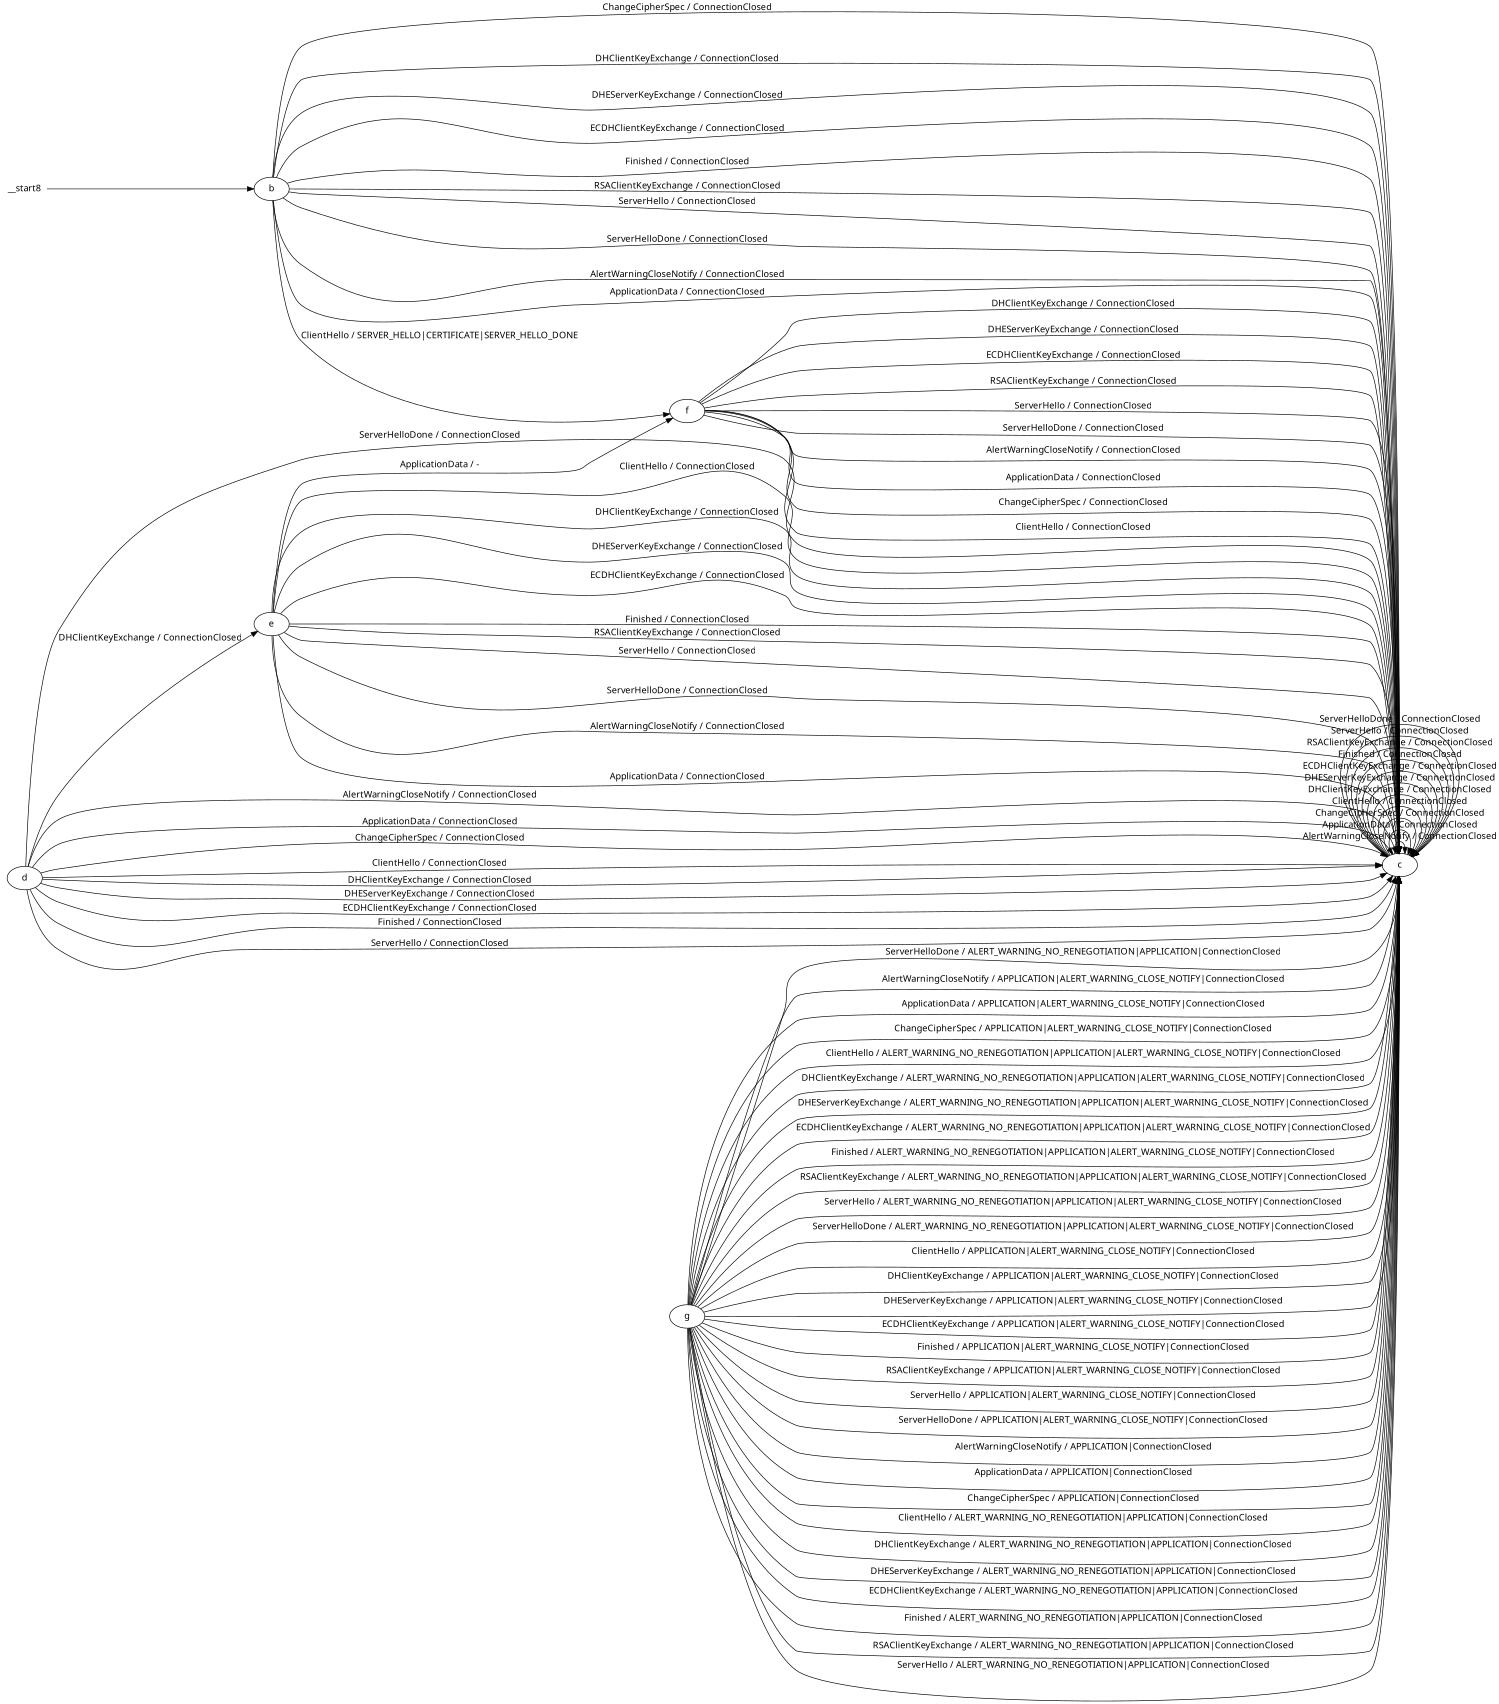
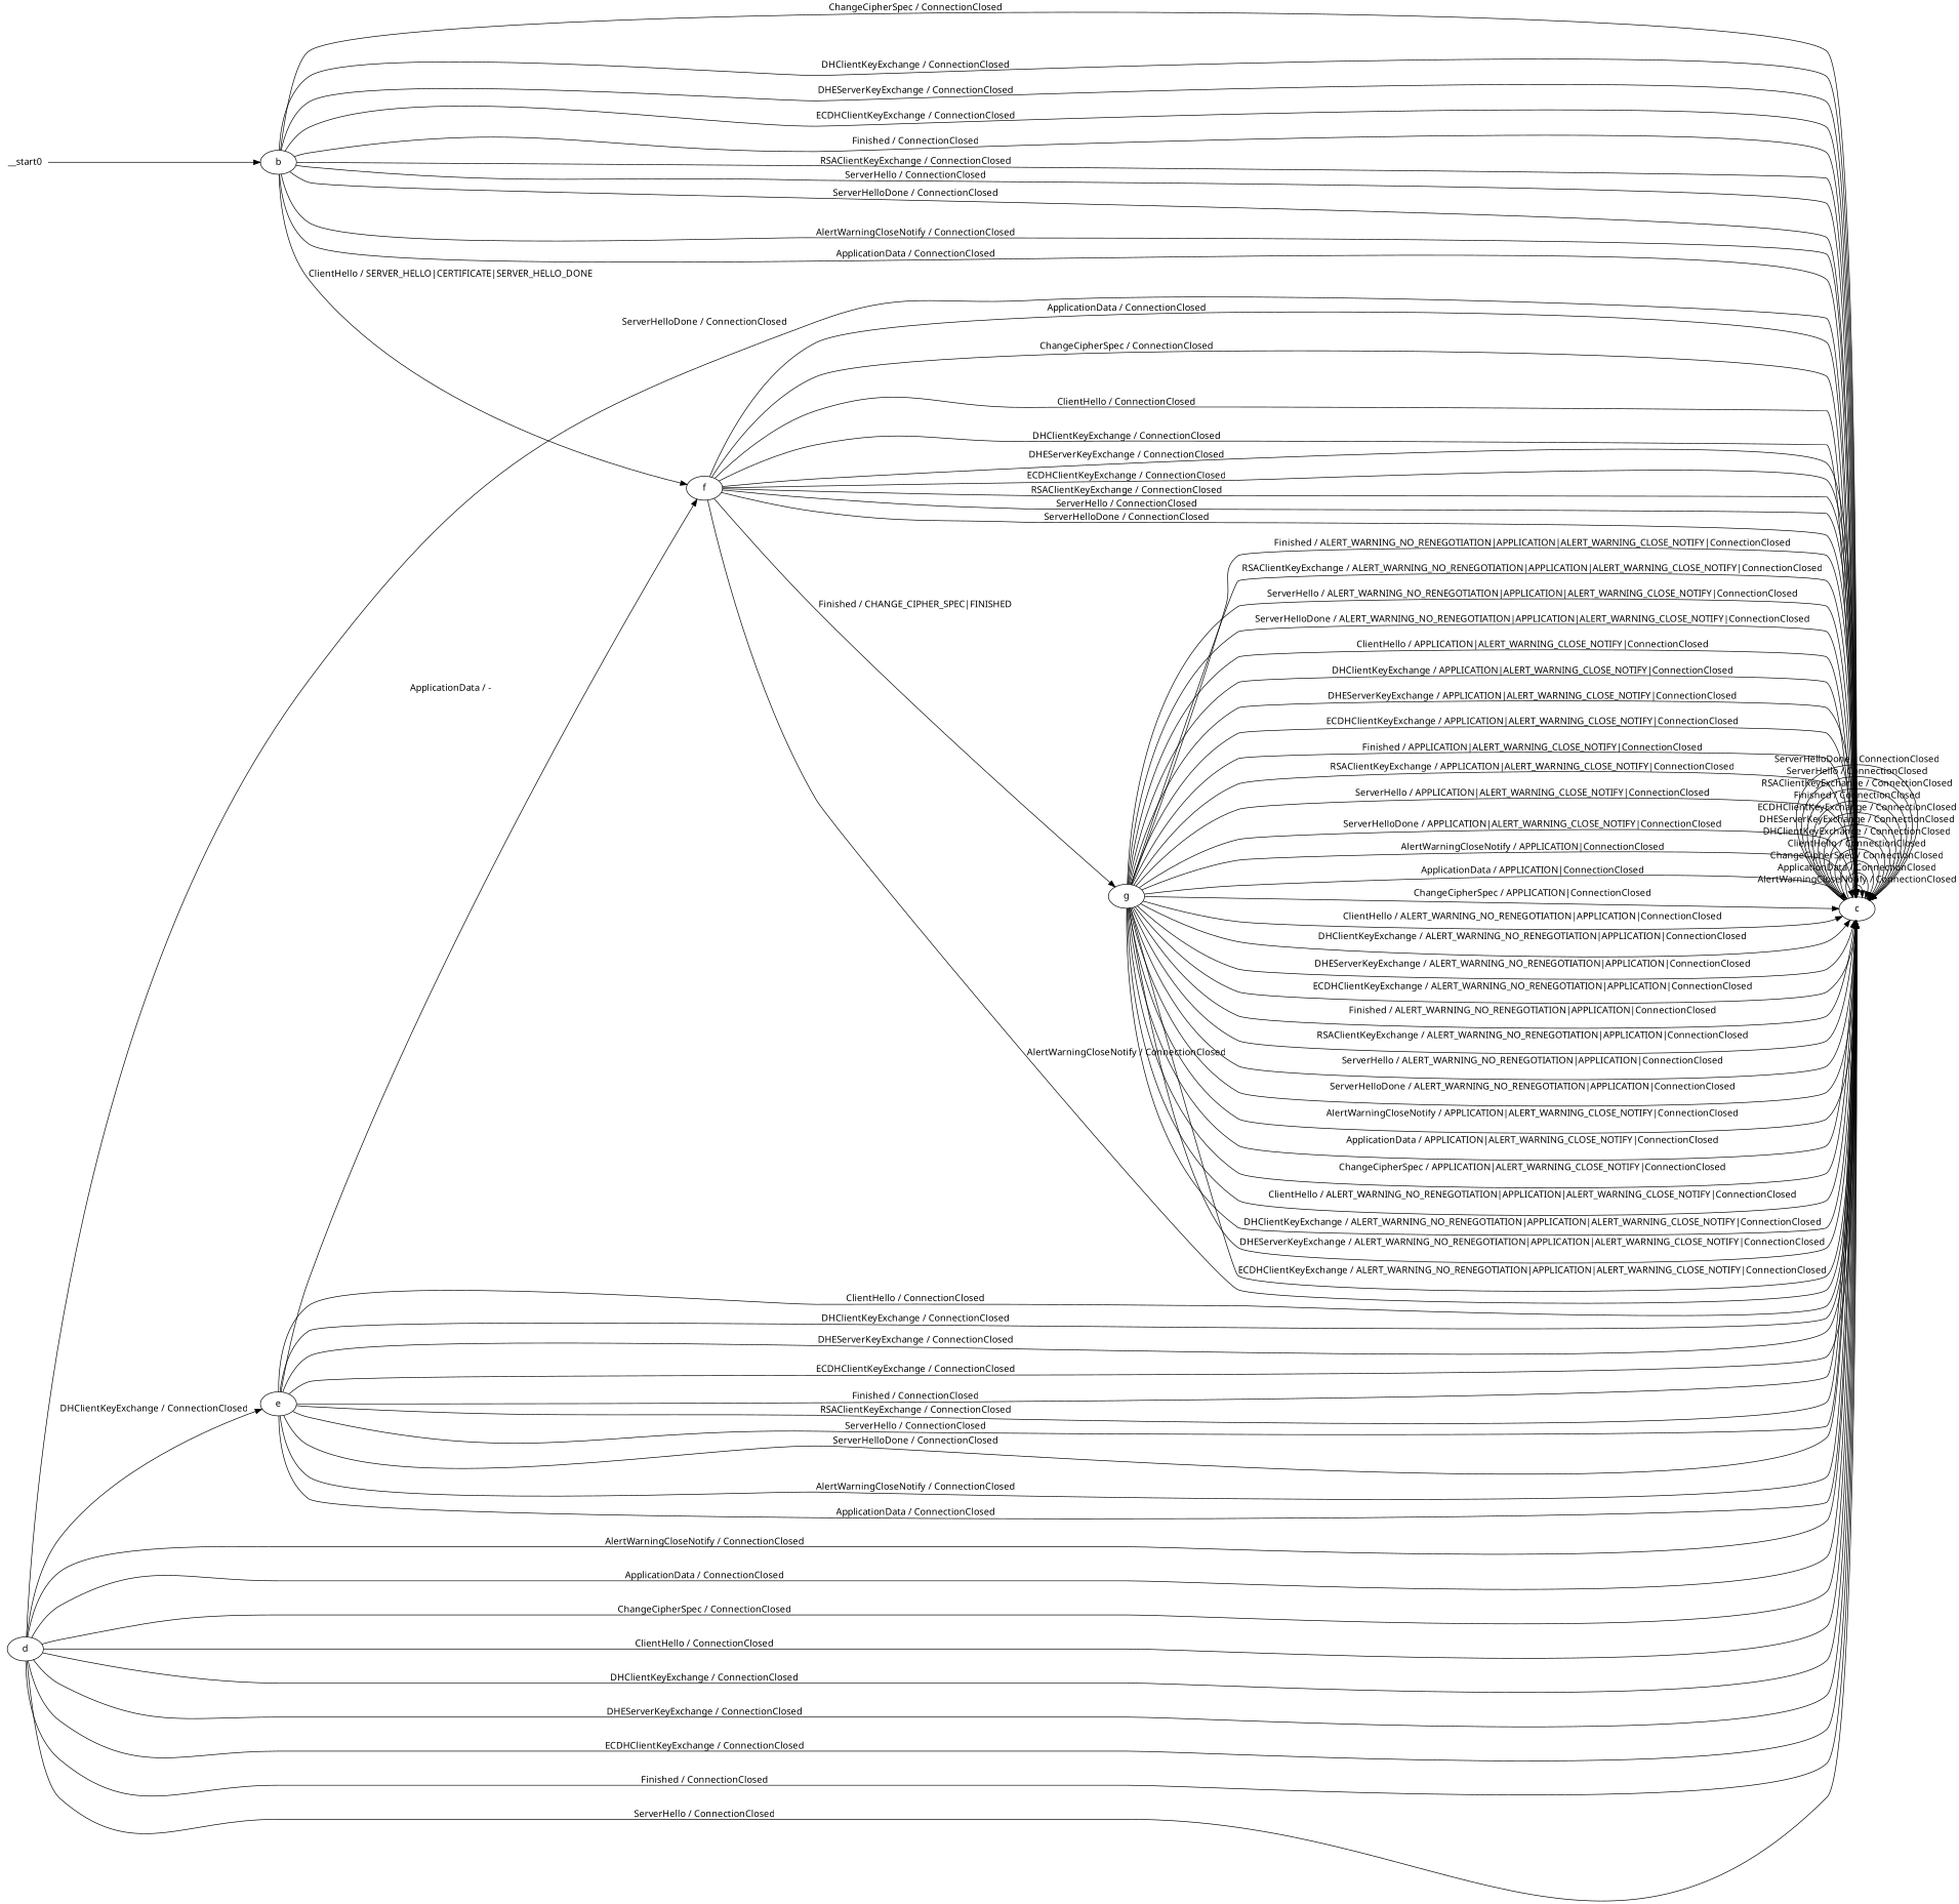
  digraph {
    configurations="1.0.0-TLS10|1.2.1-TLS10|1.3.0-TLS10"
    fontname="Noto Sans"
    rankdir=LR
    node [feature="1.0.0-TLS10|1.2.1-TLS10|1.3.0-TLS10" fontname="Noto Sans"]
    edge [fontname="Noto Sans" feature="1.0.0-TLS10|1.2.1-TLS10|1.3.0-TLS10"]
-   __start0 [feature=True shape=none label=__start8]
+   __start0 [feature=True shape=none]
    b [feature=True]
    c
    f
    d
    e
    g
    __start0 -> b [feature=""]
    b -> c [label="AlertWarningCloseNotify / ConnectionClosed"]
    b -> c [label="ApplicationData / ConnectionClosed"]
    b -> c [label="ChangeCipherSpec / ConnectionClosed"]
    b -> c [label="DHClientKeyExchange / ConnectionClosed"]
    b -> c [label="DHEServerKeyExchange / ConnectionClosed"]
    b -> c [label="ECDHClientKeyExchange / ConnectionClosed"]
    b -> c [label="Finished / ConnectionClosed"]
    b -> c [label="RSAClientKeyExchange / ConnectionClosed"]
    b -> c [label="ServerHello / ConnectionClosed"]
    b -> c [label="ServerHelloDone / ConnectionClosed"]
    b -> f [label="ClientHello / SERVER_HELLO|CERTIFICATE|SERVER_HELLO_DONE"]
    c -> c [label="AlertWarningCloseNotify / ConnectionClosed"]
    c -> c [label="ApplicationData / ConnectionClosed"]
    c -> c [label="ChangeCipherSpec / ConnectionClosed"]
    c -> c [label="ClientHello / ConnectionClosed"]
    c -> c [label="DHClientKeyExchange / ConnectionClosed"]
    c -> c [label="DHEServerKeyExchange / ConnectionClosed"]
    c -> c [label="ECDHClientKeyExchange / ConnectionClosed"]
    c -> c [label="Finished / ConnectionClosed"]
    c -> c [label="RSAClientKeyExchange / ConnectionClosed"]
    c -> c [label="ServerHello / ConnectionClosed"]
    c -> c [label="ServerHelloDone / ConnectionClosed"]
    f -> c [label="AlertWarningCloseNotify / ConnectionClosed"]
    f -> c [label="ApplicationData / ConnectionClosed"]
    f -> c [label="ChangeCipherSpec / ConnectionClosed"]
    f -> c [label="ClientHello / ConnectionClosed"]
    f -> c [label="DHClientKeyExchange / ConnectionClosed"]
    f -> c [label="DHEServerKeyExchange / ConnectionClosed"]
    f -> c [label="ECDHClientKeyExchange / ConnectionClosed"]
    f -> c [label="RSAClientKeyExchange / ConnectionClosed"]
    f -> c [label="ServerHello / ConnectionClosed"]
    f -> c [label="ServerHelloDone / ConnectionClosed"]
+   f -> g [label="Finished / CHANGE_CIPHER_SPEC|FINISHED"]
    d -> c [label="AlertWarningCloseNotify / ConnectionClosed"]
    d -> c [label="ApplicationData / ConnectionClosed"]
    d -> c [label="ChangeCipherSpec / ConnectionClosed"]
    d -> c [label="ClientHello / ConnectionClosed"]
    d -> c [label="DHClientKeyExchange / ConnectionClosed"]
    d -> c [label="DHEServerKeyExchange / ConnectionClosed"]
    d -> c [label="ECDHClientKeyExchange / ConnectionClosed"]
    d -> c [label="Finished / ConnectionClosed"]
    d -> c [label="ServerHello / ConnectionClosed"]
    d -> c [label="ServerHelloDone / ConnectionClosed"]
    d -> e [label="DHClientKeyExchange / ConnectionClosed"]
    e -> c [label="AlertWarningCloseNotify / ConnectionClosed"]
    e -> c [label="ApplicationData / ConnectionClosed"]
    e -> c [label="ClientHello / ConnectionClosed"]
    e -> c [label="DHClientKeyExchange / ConnectionClosed"]
    e -> c [label="DHEServerKeyExchange / ConnectionClosed"]
    e -> c [label="ECDHClientKeyExchange / ConnectionClosed"]
    e -> c [label="Finished / ConnectionClosed"]
    e -> c [label="RSAClientKeyExchange / ConnectionClosed"]
    e -> c [label="ServerHello / ConnectionClosed"]
    e -> c [label="ServerHelloDone / ConnectionClosed"]
    e -> f [label="ApplicationData / -"]
    g -> c [feature="1.3.0-TLS10" label="AlertWarningCloseNotify / APPLICATION|ConnectionClosed"]
    g -> c [feature="1.3.0-TLS10" label="ApplicationData / APPLICATION|ConnectionClosed"]
    g -> c [feature="1.3.0-TLS10" label="ChangeCipherSpec / APPLICATION|ConnectionClosed"]
    g -> c [feature="1.3.0-TLS10" label="ClientHello / ALERT_WARNING_NO_RENEGOTIATION|APPLICATION|ConnectionClosed"]
    g -> c [feature="1.3.0-TLS10" label="DHClientKeyExchange / ALERT_WARNING_NO_RENEGOTIATION|APPLICATION|ConnectionClosed"]
    g -> c [feature="1.3.0-TLS10" label="DHEServerKeyExchange / ALERT_WARNING_NO_RENEGOTIATION|APPLICATION|ConnectionClosed"]
    g -> c [feature="1.3.0-TLS10" label="ECDHClientKeyExchange / ALERT_WARNING_NO_RENEGOTIATION|APPLICATION|ConnectionClosed"]
    g -> c [feature="1.3.0-TLS10" label="Finished / ALERT_WARNING_NO_RENEGOTIATION|APPLICATION|ConnectionClosed"]
    g -> c [feature="1.3.0-TLS10" label="RSAClientKeyExchange / ALERT_WARNING_NO_RENEGOTIATION|APPLICATION|ConnectionClosed"]
    g -> c [feature="1.3.0-TLS10" label="ServerHello / ALERT_WARNING_NO_RENEGOTIATION|APPLICATION|ConnectionClosed"]
    g -> c [feature="1.3.0-TLS10" label="ServerHelloDone / ALERT_WARNING_NO_RENEGOTIATION|APPLICATION|ConnectionClosed"]
    g -> c [feature="1.0.0-TLS10|1.2.1-TLS10" label="AlertWarningCloseNotify / APPLICATION|ALERT_WARNING_CLOSE_NOTIFY|ConnectionClosed"]
    g -> c [feature="1.0.0-TLS10|1.2.1-TLS10" label="ApplicationData / APPLICATION|ALERT_WARNING_CLOSE_NOTIFY|ConnectionClosed"]
    g -> c [feature="1.0.0-TLS10|1.2.1-TLS10" label="ChangeCipherSpec / APPLICATION|ALERT_WARNING_CLOSE_NOTIFY|ConnectionClosed"]
    g -> c [feature="1.2.1-TLS10" label="ClientHello / ALERT_WARNING_NO_RENEGOTIATION|APPLICATION|ALERT_WARNING_CLOSE_NOTIFY|ConnectionClosed"]
    g -> c [feature="1.2.1-TLS10" label="DHClientKeyExchange / ALERT_WARNING_NO_RENEGOTIATION|APPLICATION|ALERT_WARNING_CLOSE_NOTIFY|ConnectionClosed"]
    g -> c [feature="1.2.1-TLS10" label="DHEServerKeyExchange / ALERT_WARNING_NO_RENEGOTIATION|APPLICATION|ALERT_WARNING_CLOSE_NOTIFY|ConnectionClosed"]
    g -> c [feature="1.2.1-TLS10" label="ECDHClientKeyExchange / ALERT_WARNING_NO_RENEGOTIATION|APPLICATION|ALERT_WARNING_CLOSE_NOTIFY|ConnectionClosed"]
    g -> c [feature="1.2.1-TLS10" label="Finished / ALERT_WARNING_NO_RENEGOTIATION|APPLICATION|ALERT_WARNING_CLOSE_NOTIFY|ConnectionClosed"]
    g -> c [feature="1.2.1-TLS10" label="RSAClientKeyExchange / ALERT_WARNING_NO_RENEGOTIATION|APPLICATION|ALERT_WARNING_CLOSE_NOTIFY|ConnectionClosed"]
    g -> c [feature="1.2.1-TLS10" label="ServerHello / ALERT_WARNING_NO_RENEGOTIATION|APPLICATION|ALERT_WARNING_CLOSE_NOTIFY|ConnectionClosed"]
    g -> c [feature="1.2.1-TLS10" label="ServerHelloDone / ALERT_WARNING_NO_RENEGOTIATION|APPLICATION|ALERT_WARNING_CLOSE_NOTIFY|ConnectionClosed"]
    g -> c [feature="1.0.0-TLS10" label="ClientHello / APPLICATION|ALERT_WARNING_CLOSE_NOTIFY|ConnectionClosed"]
    g -> c [feature="1.0.0-TLS10" label="DHClientKeyExchange / APPLICATION|ALERT_WARNING_CLOSE_NOTIFY|ConnectionClosed"]
    g -> c [feature="1.0.0-TLS10" label="DHEServerKeyExchange / APPLICATION|ALERT_WARNING_CLOSE_NOTIFY|ConnectionClosed"]
    g -> c [feature="1.0.0-TLS10" label="ECDHClientKeyExchange / APPLICATION|ALERT_WARNING_CLOSE_NOTIFY|ConnectionClosed"]
    g -> c [feature="1.0.0-TLS10" label="Finished / APPLICATION|ALERT_WARNING_CLOSE_NOTIFY|ConnectionClosed"]
    g -> c [feature="1.0.0-TLS10" label="RSAClientKeyExchange / APPLICATION|ALERT_WARNING_CLOSE_NOTIFY|ConnectionClosed"]
    g -> c [feature="1.0.0-TLS10" label="ServerHello / APPLICATION|ALERT_WARNING_CLOSE_NOTIFY|ConnectionClosed"]
    g -> c [feature="1.0.0-TLS10" label="ServerHelloDone / APPLICATION|ALERT_WARNING_CLOSE_NOTIFY|ConnectionClosed"]
  }
